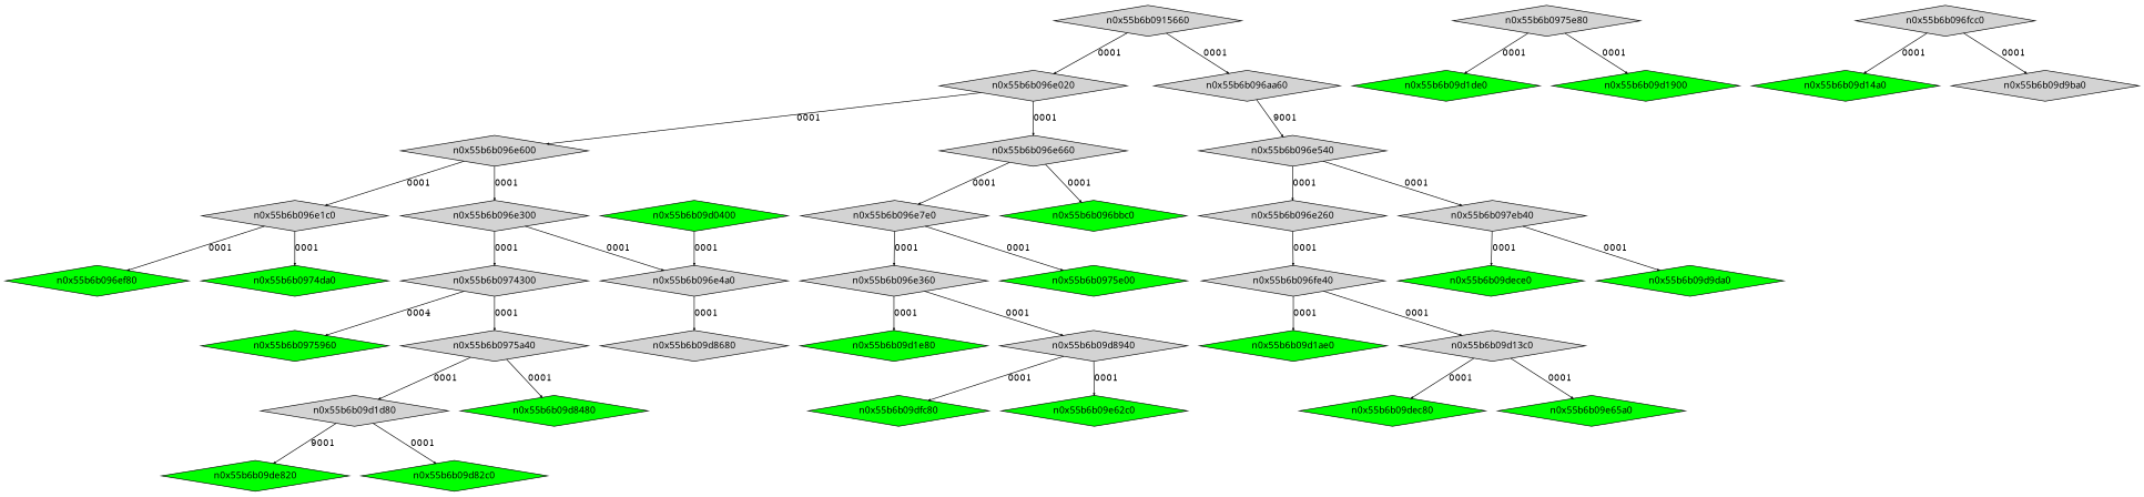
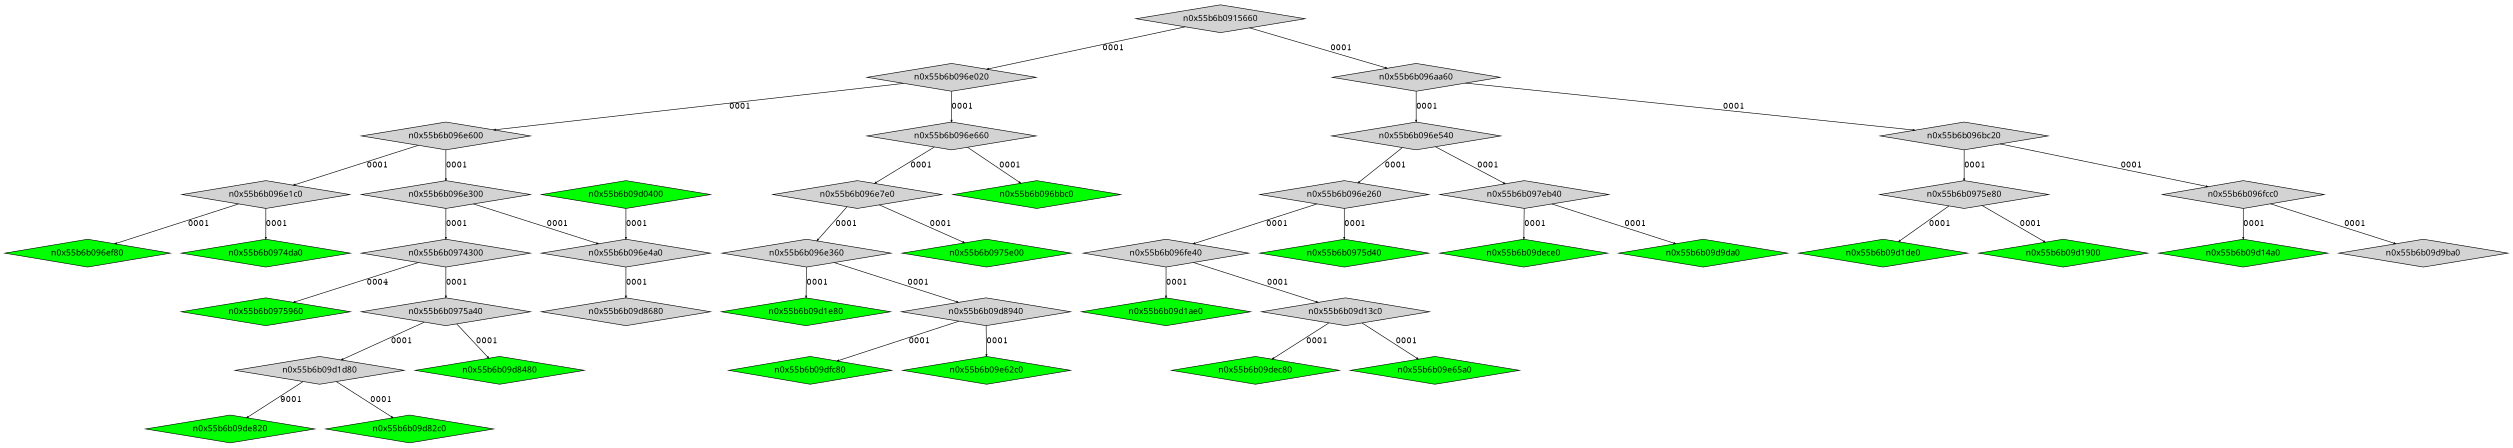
  digraph {
    node [fontname=Terminus shape=diamond style=filled]
    edge [arrowsize=.3]
    n0x55b6b0915660 [height=.1 width=.1]
    n0x55b6b096e020 [height=.1 width=.1]
    n0x55b6b096aa60 [height=.1 width=.1]
    n0x55b6b096e600 [height=.1 width=.1]
    n0x55b6b096e660 [height=.1 width=.1]
    n0x55b6b096e540 [height=.1 width=.1]
+   n0x55b6b096bc20 [height=.1 width=.1]
    n0x55b6b096e1c0 [height=.1 width=.1]
    n0x55b6b096e300 [height=.1 width=.1]
    n0x55b6b096e7e0 [height=.1 width=.1]
    n0x55b6b096bbc0 [fillcolor=green height=.1 width=.1]
    n0x55b6b096e260 [height=.1 width=.1]
    n13 [height=.1 label=n0x55b6b097eb40 width=.1]
    n0x55b6b0975e80 [height=.1 width=.1]
    n0x55b6b096fcc0 [height=.1 width=.1]
    n0x55b6b096fe40 [height=.1 width=.1]
+   n0x55b6b0975d40 [fillcolor=green height=.1 width=.1]
    n0x55b6b09dece0 [fillcolor=green height=.1 width=.1]
    n0x55b6b09d9da0 [fillcolor=green height=.1 width=.1]
    n0x55b6b09d1de0 [fillcolor=green height=.1 width=.1]
    n0x55b6b09d1900 [fillcolor=green height=.1 width=.1]
    n0x55b6b09d14a0 [fillcolor=green height=.1 width=.1]
    n0x55b6b09d9ba0 [fillcolor=lightgrey height=.1 width=.1]
    n0x55b6b09d1ae0 [fillcolor=green height=.1 width=.1]
    n0x55b6b09d13c0 [height=.1 width=.1]
    n0x55b6b09dec80 [fillcolor=green height=.1 width=.1]
    n0x55b6b09e65a0 [fillcolor=green height=.1 width=.1]
    n0x55b6b096ef80 [fillcolor=green height=.1 width=.1]
    n0x55b6b0974da0 [fillcolor=green height=.1 width=.1]
    n0x55b6b0974300 [height=.1 width=.1]
    n0x55b6b096e4a0 [height=.1 width=.1]
    n0x55b6b096e360 [height=.1 width=.1]
    n0x55b6b0975e00 [fillcolor=green height=.1 width=.1]
    n0x55b6b09d1e80 [fillcolor=green height=.1 width=.1]
    n0x55b6b09d8940 [height=.1 width=.1]
    n0x55b6b09dfc80 [fillcolor=green height=.1 width=.1]
    n0x55b6b09e62c0 [fillcolor=green height=.1 width=.1]
    n0x55b6b0975960 [fillcolor=green height=.1 width=.1]
    n0x55b6b0975a40 [height=.1 width=.1]
    n0x55b6b09d8680 [fillcolor=lightgrey height=.1 width=.1]
    n0x55b6b09d1d80 [height=.1 width=.1]
    n0x55b6b09d8480 [fillcolor=green height=.1 width=.1]
    n0x55b6b09d0400 [fillcolor=green height=.1 width=.1]
    n0x55b6b09de820 [fillcolor=green height=.1 width=.1]
    n0x55b6b09d82c0 [fillcolor=green height=.1 width=.1]
    n0x55b6b0915660 -> n0x55b6b096e020 [label=0001]
    n0x55b6b0915660 -> n0x55b6b096aa60 [label=0001]
    n0x55b6b096e020 -> n0x55b6b096e600 [label=0001]
    n0x55b6b096e020 -> n0x55b6b096e660 [label=0001]
-   n0x55b6b096aa60 -> n0x55b6b096e540 [label=9001]
+   n0x55b6b096aa60 -> n0x55b6b096e540 [label=0001]
+   n0x55b6b096aa60 -> n0x55b6b096bc20 [label=0001]
    n0x55b6b096e600 -> n0x55b6b096e1c0 [label=0001]
    n0x55b6b096e600 -> n0x55b6b096e300 [label=0001]
    n0x55b6b096e660 -> n0x55b6b096e7e0 [label=0001]
    n0x55b6b096e660 -> n0x55b6b096bbc0 [label=0001]
    n0x55b6b096e540 -> n0x55b6b096e260 [label=0001]
    n0x55b6b096e540 -> n13 [label=0001]
+   n0x55b6b096bc20 -> n0x55b6b0975e80 [label=0001]
+   n0x55b6b096bc20 -> n0x55b6b096fcc0 [label=0001]
    n0x55b6b096e1c0 -> n0x55b6b096ef80 [label=0001]
    n0x55b6b096e1c0 -> n0x55b6b0974da0 [label=0001]
    n0x55b6b096e300 -> n0x55b6b0974300 [label=0001]
    n0x55b6b096e300 -> n0x55b6b096e4a0 [label=0001]
    n0x55b6b096e7e0 -> n0x55b6b096e360 [label=0001]
    n0x55b6b096e7e0 -> n0x55b6b0975e00 [label=0001]
    n0x55b6b096e260 -> n0x55b6b096fe40 [label=0001]
+   n0x55b6b096e260 -> n0x55b6b0975d40 [label=0001]
    n13 -> n0x55b6b09dece0 [label=0001]
    n13 -> n0x55b6b09d9da0 [label=0001]
    n0x55b6b0975e80 -> n0x55b6b09d1de0 [label=0001]
    n0x55b6b0975e80 -> n0x55b6b09d1900 [label=0001]
    n0x55b6b096fcc0 -> n0x55b6b09d14a0 [label=0001]
    n0x55b6b096fcc0 -> n0x55b6b09d9ba0 [label=0001]
    n0x55b6b096fe40 -> n0x55b6b09d1ae0 [label=0001]
    n0x55b6b096fe40 -> n0x55b6b09d13c0 [label=0001]
    n0x55b6b09d13c0 -> n0x55b6b09dec80 [label=0001]
    n0x55b6b09d13c0 -> n0x55b6b09e65a0 [label=0001]
    n0x55b6b0974300 -> n0x55b6b0975960 [label=0004]
    n0x55b6b0974300 -> n0x55b6b0975a40 [label=0001]
    n0x55b6b096e4a0 -> n0x55b6b09d8680 [label=0001]
    n0x55b6b096e360 -> n0x55b6b09d1e80 [label=0001]
    n0x55b6b096e360 -> n0x55b6b09d8940 [label=0001]
    n0x55b6b09d8940 -> n0x55b6b09dfc80 [label=0001]
    n0x55b6b09d8940 -> n0x55b6b09e62c0 [label=0001]
    n0x55b6b0975a40 -> n0x55b6b09d1d80 [label=0001]
    n0x55b6b0975a40 -> n0x55b6b09d8480 [label=0001]
    n0x55b6b09d1d80 -> n0x55b6b09de820 [label=9001]
    n0x55b6b09d1d80 -> n0x55b6b09d82c0 [label=0001]
    n0x55b6b09d0400 -> n0x55b6b096e4a0 [label=0001]
  }
